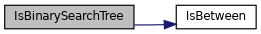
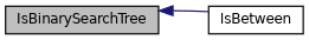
  digraph {
    rankdir=LR
    fontname="DejaVu Sans"
    node [color=black fontname="DejaVu Sans" fontsize=10 shape=record]
    n1 [fillcolor=grey75 fontcolor=black height=0.2 label=IsBinarySearchTree style=filled width=0.4]
    n2 [height=0.2 label=IsBetween width=0.4]
-   n1 -> n2 [color=midnightblue fontname="DejaVu Sans" fontsize=10 labelfontname=Helvetica labelfontsize=10 style=solid]
+   n2 -> n1 [color=midnightblue fontname="DejaVu Sans" fontsize=10 labelfontname=Helvetica labelfontsize=10 style=solid]
  }
